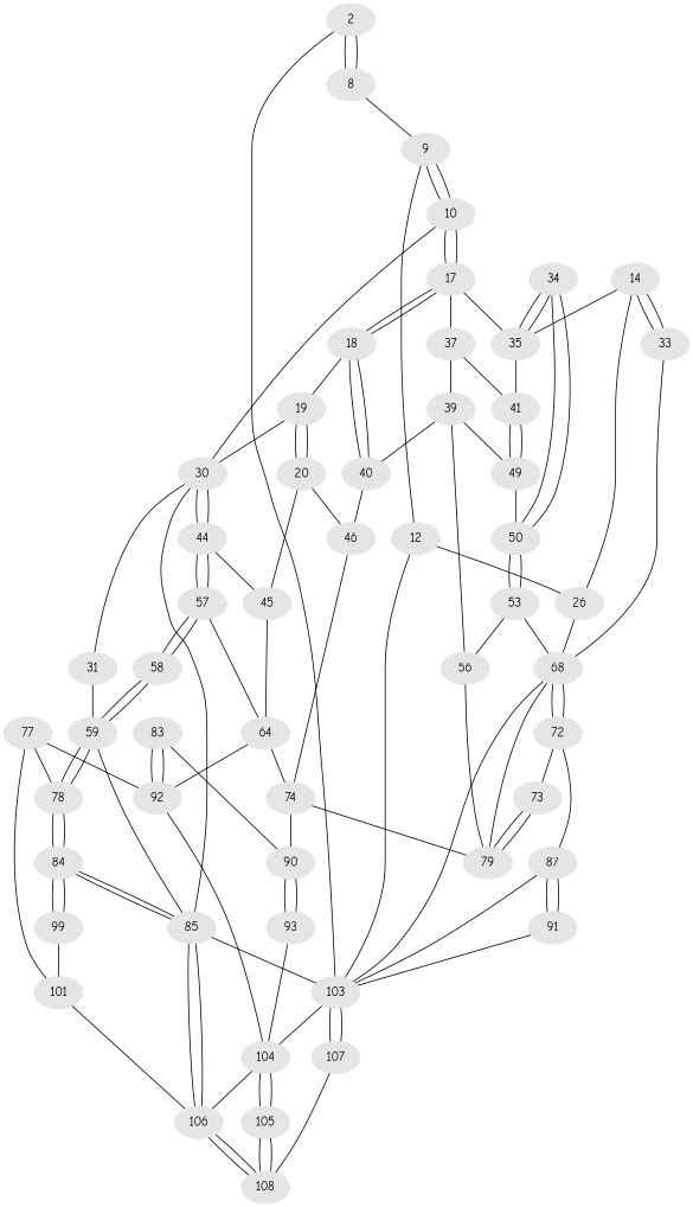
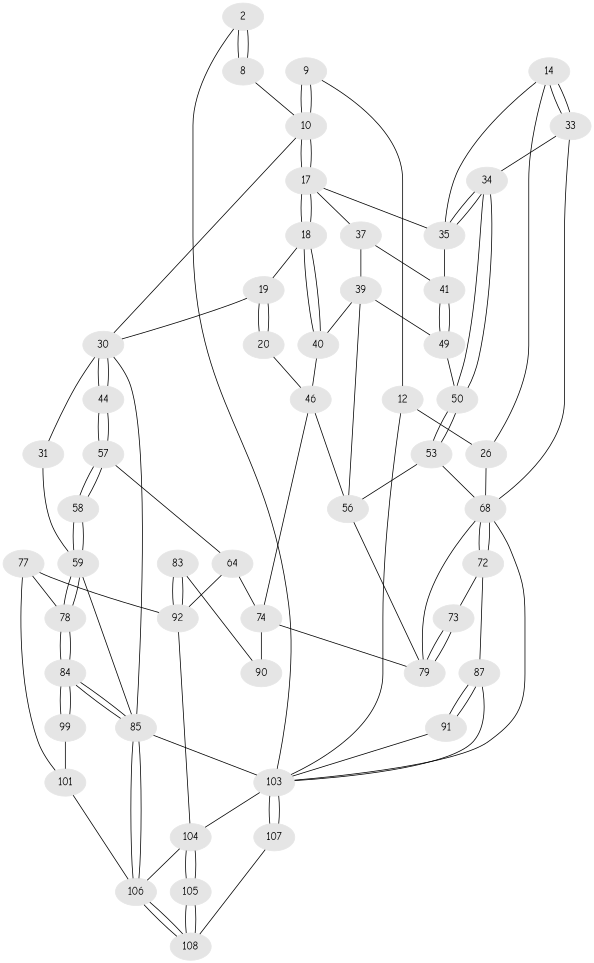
  graph {
    fontname="Comic Neue"
    node [color=gray90 fontname="Comic Neue" style=filled]
    edge [fontname="Comic Neue"]
    8 [super="+1"]
    2
    103 [super="+102+65"]
    9
    104 [super="+96"]
    107
    10 [super="+7"]
    12 [super="+11"]
    17 [super="+16"]
    30 [super="+24"]
    26 [super="+25"]
    35 [super="+15"]
    18
    37
    31 [super="+29"]
    44 [super="+43"]
    85 [super="+4"]
    68 [super="+55+51+52+32"]
    14
    33
    34
    41
    19
    40
    39 [super="+38"]
    20
    46 [super="+42"]
-   45 [super="+21"]
    64 [super="+63"]
    56 [super="+54"]
    74 [super="+71"]
    79 [super="+69+61+60"]
    72
    59 [super="+27+28+36"]
    57
    106 [super="+100+97"]
    78
    50
    53
    49
    58
    92 [super="+76+80"]
    90 [super="+81+82"]
    84
    73
    87 [super="+86"]
    91
-   93
    77
    101 [super="+98"]
    99
    83
    108
    105
-   8 -- 9
+   8 -- 10
    2 -- 8 [weight=2]
    2 -- 8
    2 -- 103
    103 -- 104 [weight=2]
    103 -- 107 [weight=2]
    103 -- 107
    9 -- 10
    9 -- 10
    9 -- 12
    104 -- 106
    104 -- 105 [weight=2]
    104 -- 105
    107 -- 108
    10 -- 17
    10 -- 17
    10 -- 30
    12 -- 103
    12 -- 26 [weight=2]
    17 -- 35
    17 -- 18
    17 -- 18
    17 -- 37
    30 -- 31 [weight=2]
    30 -- 44 [weight=2]
    30 -- 44
    30 -- 85
    26 -- 68 [weight=2]
    35 -- 41
    18 -- 19
    18 -- 40
    18 -- 40
    37 -- 41
    37 -- 39
    31 -- 59 [weight=2]
-   44 -- 45 [weight=2]
    44 -- 57
    44 -- 57
    85 -- 103 [weight=2]
    85 -- 106
    85 -- 106
    68 -- 103
    68 -- 79
    68 -- 72
    68 -- 72
    14 -- 26
    14 -- 35
    14 -- 33
    14 -- 33
    33 -- 68
+   33 -- 34
    34 -- 35
    34 -- 35
    34 -- 50
    34 -- 50
    41 -- 49
    41 -- 49
    19 -- 30
    19 -- 20
    19 -- 20
    40 -- 46
    39 -- 40
    39 -- 56
    39 -- 49
    20 -- 46
-   20 -- 45
+   46 -- 56
    46 -- 74
-   45 -- 64
    64 -- 74 [weight=2]
    64 -- 92 [weight=2]
    56 -- 79
    74 -- 79
    74 -- 90 [weight=2]
    72 -- 73
    72 -- 87
    59 -- 85
    59 -- 78
    59 -- 78
    57 -- 64
    57 -- 58
    57 -- 58
    106 -- 108
    106 -- 108
    78 -- 84
    78 -- 84
    50 -- 53
    50 -- 53
    53 -- 68
    53 -- 56
    49 -- 50
    58 -- 59 [weight=2]
    58 -- 59
    92 -- 104
-   90 -- 93 [weight=2]
-   90 -- 93
    84 -- 85
    84 -- 85
    84 -- 99
    84 -- 99
    73 -- 79 [weight=2]
    73 -- 79
    87 -- 103
    87 -- 91 [weight=2]
    87 -- 91
    91 -- 103
-   93 -- 104
    77 -- 78
    77 -- 92
    77 -- 101
    101 -- 106
    99 -- 101 [weight=2]
    83 -- 92 [weight=2]
    83 -- 92
    83 -- 90
    105 -- 108
    105 -- 108
  }
